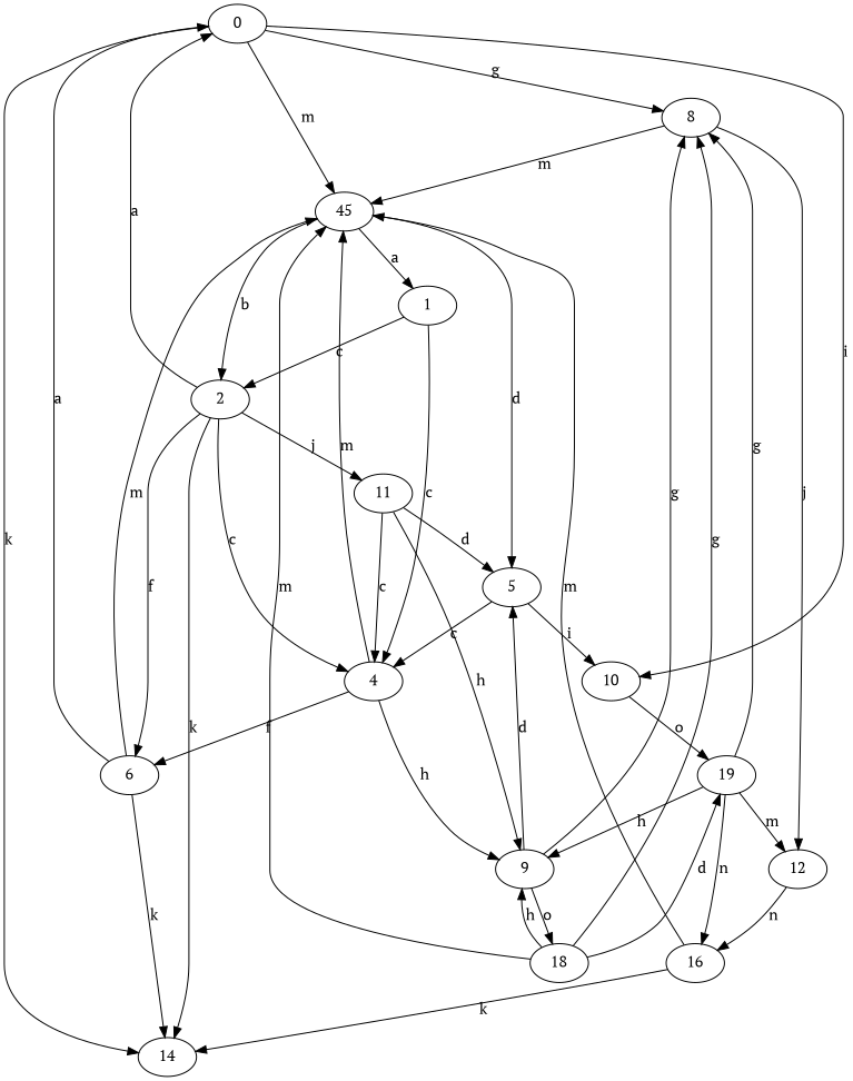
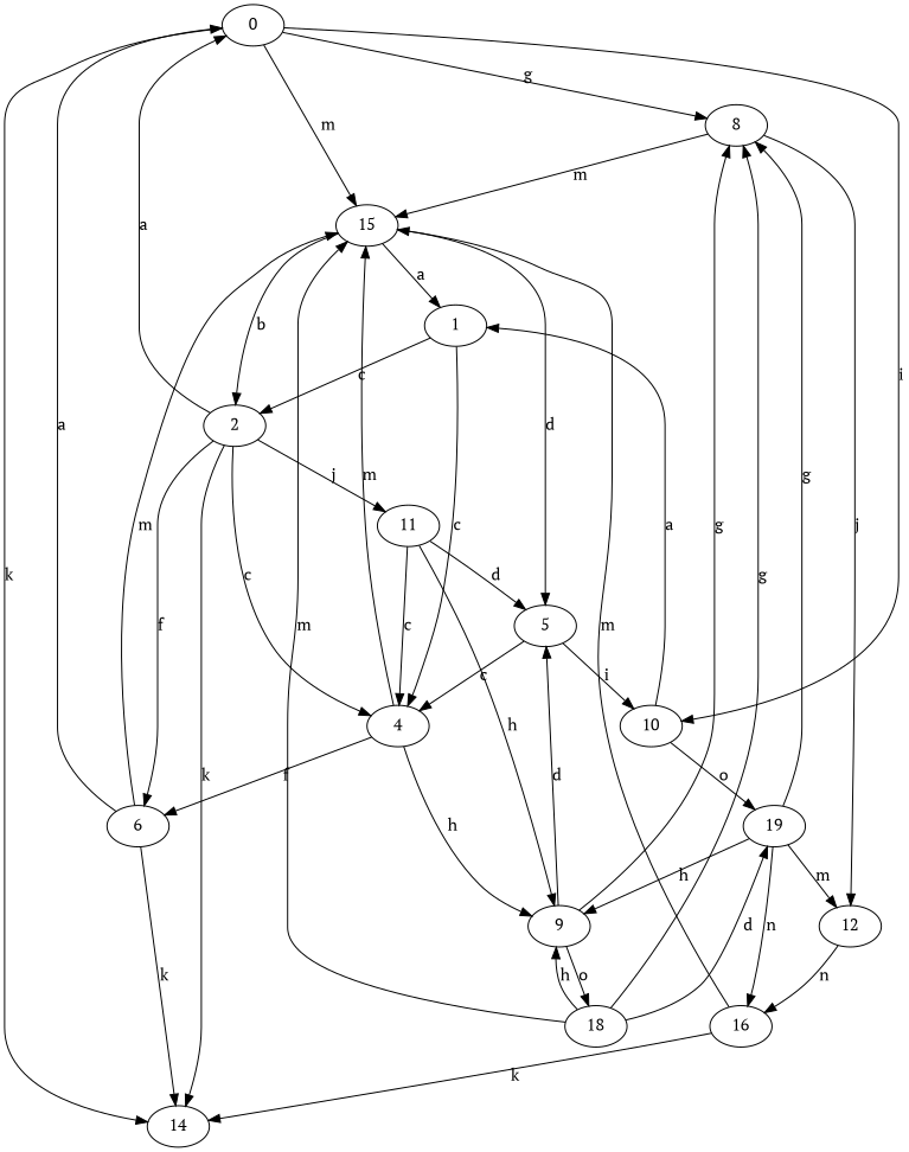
  strict digraph {
    fontname="PT Serif"
    node [fontname="PT Serif"]
    edge [fontname="PT Serif"]
    0
    8
    10
    14
-   15 [label=45]
+   15
    12
    1
    19
    2
    5
    4
    6
    11
    9
    18
    16
    0 -> 8 [label=g]
    0 -> 10 [label=i]
    0 -> 14 [label=k]
    0 -> 15 [label=m]
    8 -> 15 [label=m]
    8 -> 12 [label=j]
+   10 -> 1 [label=a]
    10 -> 19 [label=o]
    15 -> 1 [label=a]
    15 -> 2 [label=b]
    15 -> 5 [label=d]
    12 -> 16 [label=n]
    1 -> 2 [label=c]
    1 -> 4 [label=c]
    19 -> 8 [label=g]
    19 -> 12 [label=m]
    19 -> 9 [label=h]
    19 -> 16 [label=n]
    2 -> 0 [label=a]
    2 -> 14 [label=k]
    2 -> 4 [label=c]
    2 -> 6 [label=f]
    2 -> 11 [label=j]
    5 -> 10 [label=i]
    5 -> 4 [label=c]
    4 -> 15 [label=m]
    4 -> 6 [label=f]
    4 -> 9 [label=h]
    6 -> 0 [label=a]
    6 -> 14 [label=k]
    6 -> 15 [label=m]
    11 -> 5 [label=d]
    11 -> 4 [label=c]
    11 -> 9 [label=h]
    9 -> 8 [label=g]
    9 -> 5 [label=d]
    9 -> 18 [label=o]
    18 -> 8 [label=g]
    18 -> 15 [label=m]
    18 -> 19 [label=d]
    18 -> 9 [label=h]
    16 -> 14 [label=k]
    16 -> 15 [label=m]
  }
